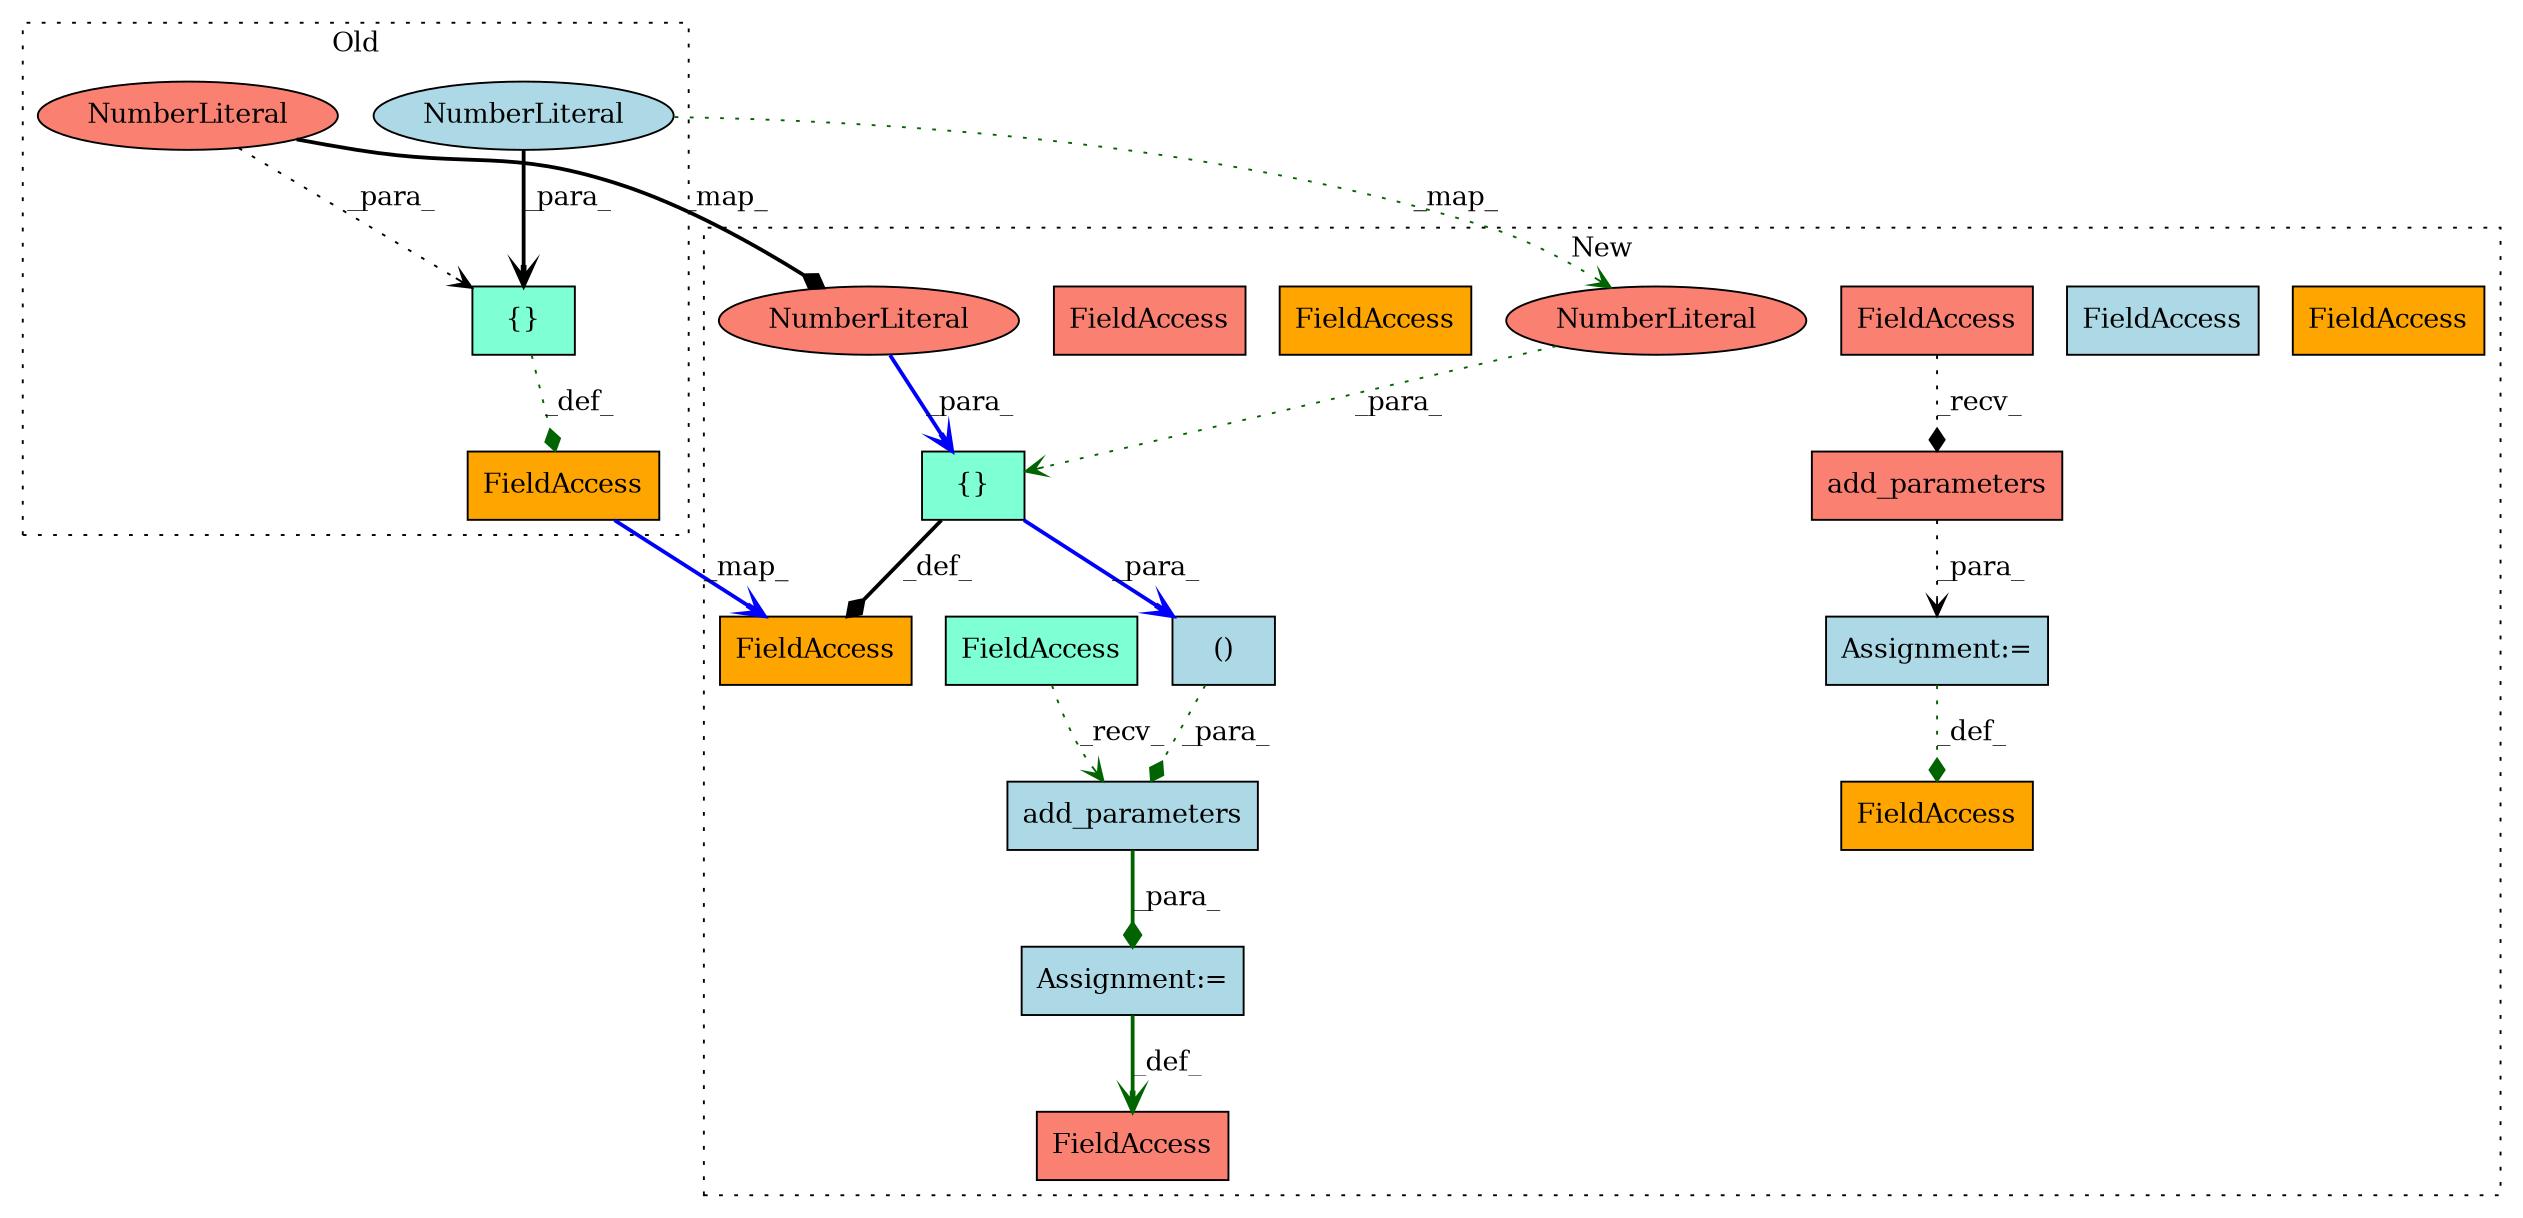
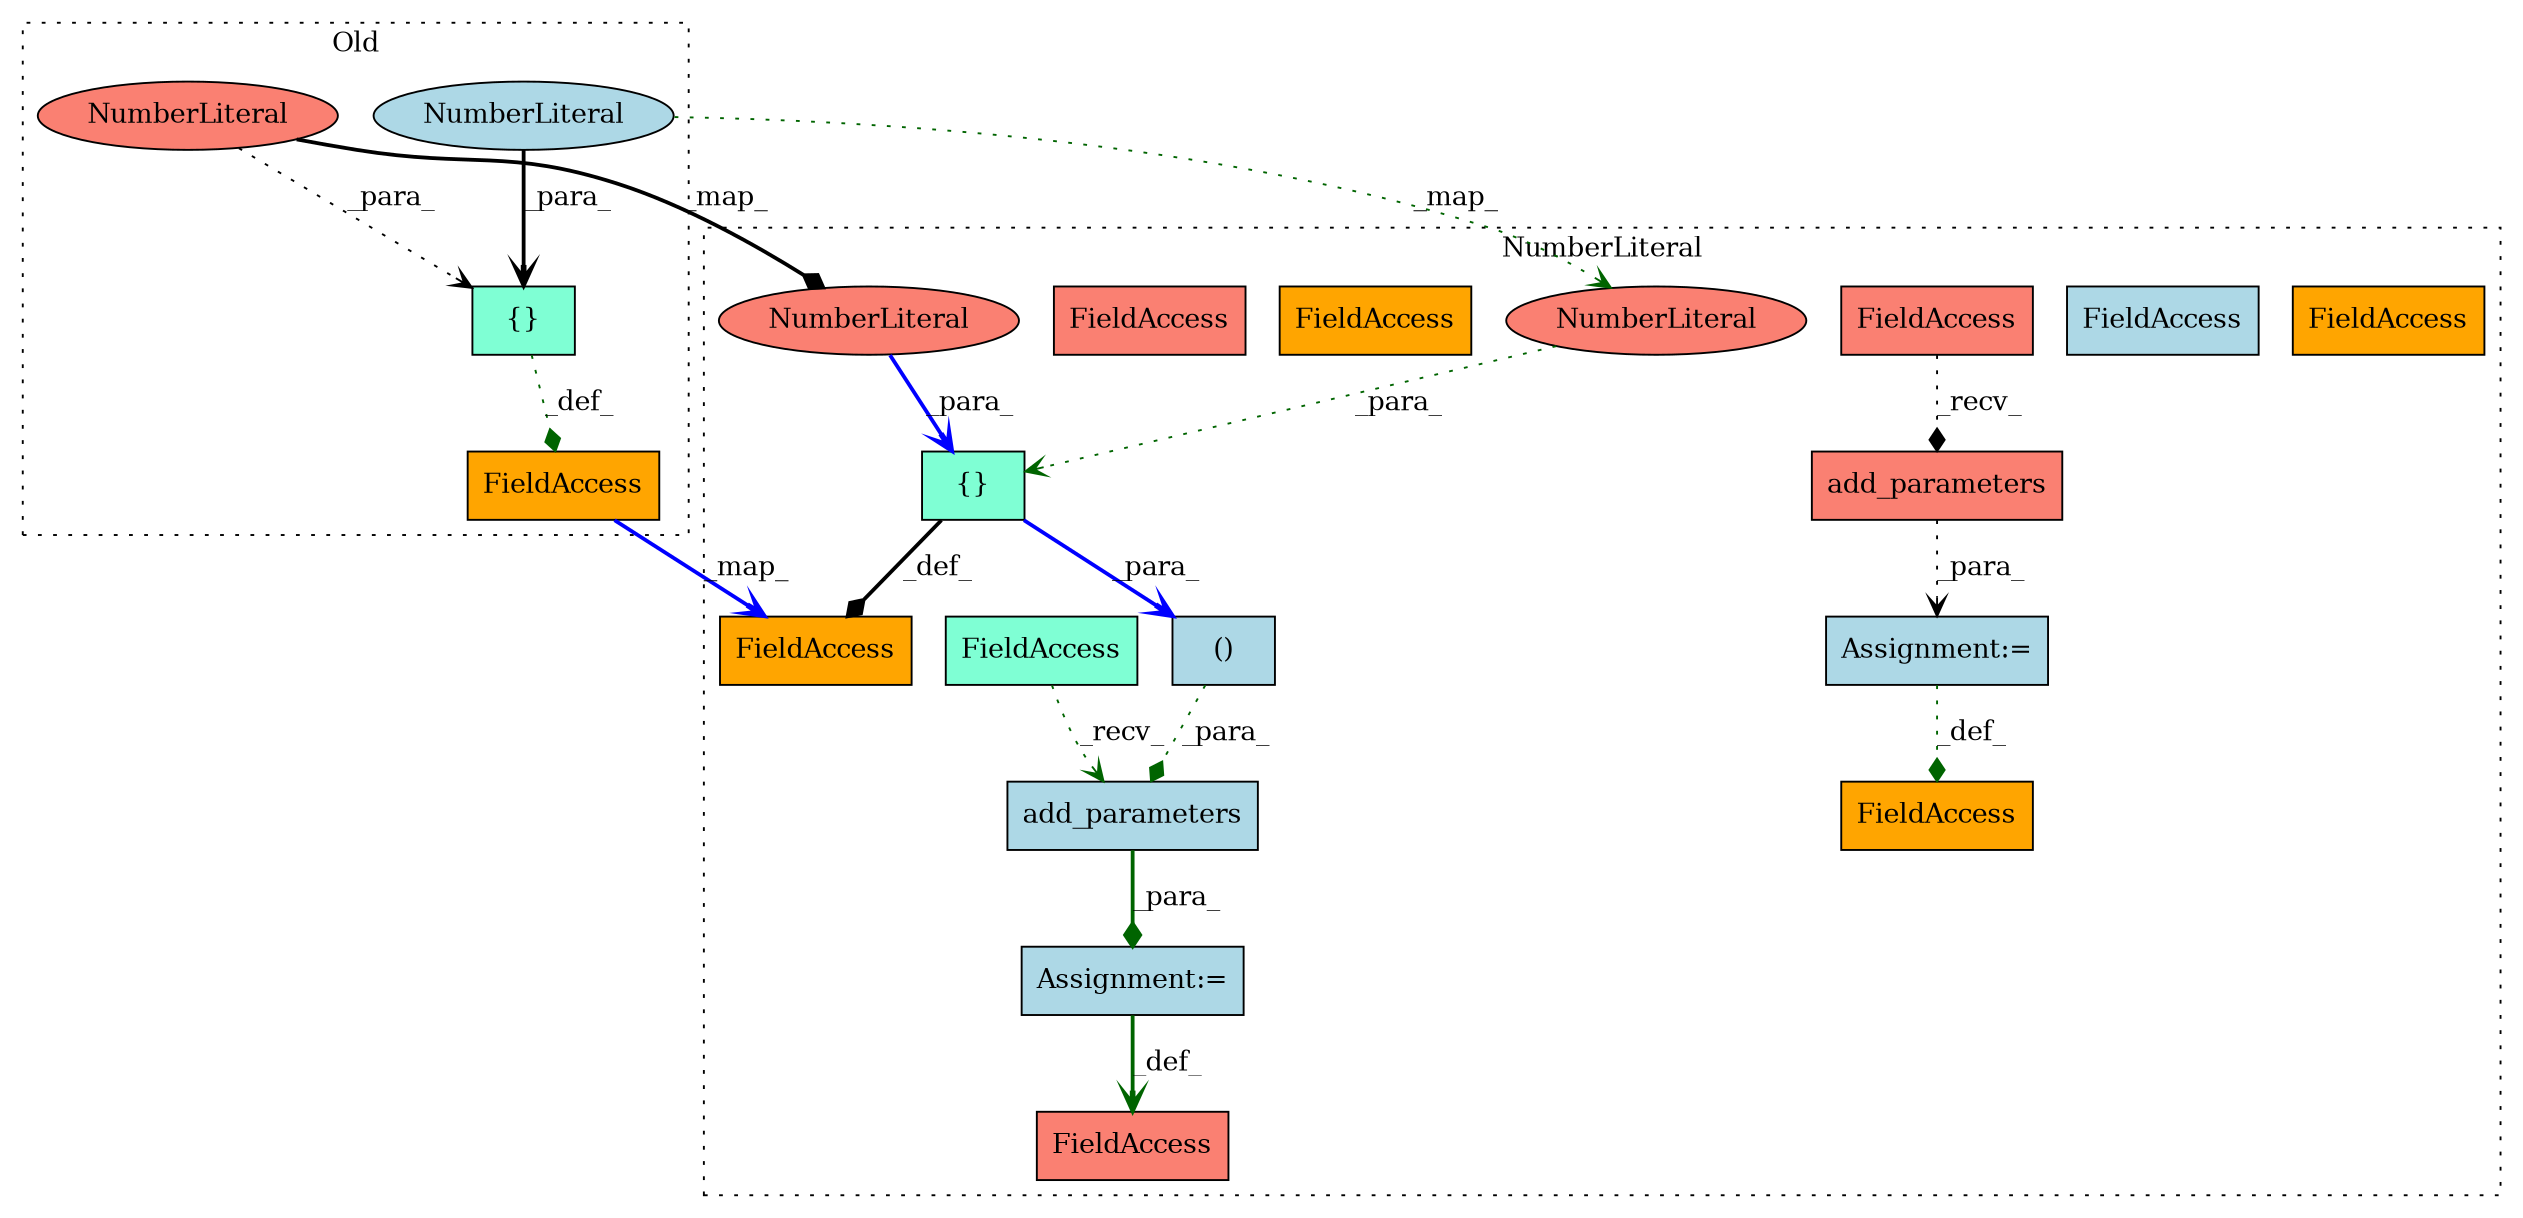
  digraph {
    node [a=22 l=10 s=1193 shape=box style=filled fillcolor=salmon]
    edge [color=darkgreen style=dotted arrowhead=vee]
    n1 [a=4 l="1,1" label="{}" s="396,403" fillcolor=aquamarine]
    n2 [a=34 l=3 label=NumberLiteral s=397 shape=ellipse]
    n3 [a=34 l=2 label=NumberLiteral s=401 shape=ellipse fillcolor=lightblue]
    n4 [l=18 label=FieldAccess s=368 fillcolor=orange]
    n5 [a=32 l="20,2" label=add_parameters s="1204,1260" fillcolor=lightblue]
    n6 [a=106 l=36 label="()" s=1224 fillcolor=lightblue]
    n7 [a=4 l="1,1" label="{}" s="408,425" fillcolor=aquamarine]
    n8 [l=18 label=FieldAccess s=1174]
    n9 [label=FieldAccess fillcolor=orange]
    n10 [label=FieldAccess s=1287 fillcolor=lightblue]
    n11 [a=34 l=3 label=NumberLiteral s=409 shape=ellipse]
    n12 [a=34 l=4 label=NumberLiteral s=417 shape=ellipse]
    n13 [a=32 l="15,1" label=add_parameters s="1298,1326"]
    n14 [l=18 label=FieldAccess s=1268 fillcolor=orange]
    n15 [a=7 l=1 label="Assignment:=" s=1286 fillcolor=lightblue]
    n16 [a=7 l=1 label="Assignment:=" s=1192 fillcolor=lightblue]
    n17 [l=18 label=FieldAccess s=380 fillcolor=orange]
    n18 [label=FieldAccess fillcolor=orange]
    n19 [label=FieldAccess s=1287]
    n20 [label=FieldAccess s=1287]
    n21 [label=FieldAccess fillcolor=aquamarine]
    subgraph cluster_1 {
      label=Old
      style=dotted
      n1
      n2
      n3
      n4
    }
    subgraph cluster_2 {
-     label=New
+     label=NumberLiteral
      style=dotted
      n5
      n6
      n7
      n8
      n9
      n10
      n11
      n12
      n13
      n14
      n15
      n16
      n17
      n18
      n19
      n20
      n21
    }
    n1 -> n4 [label=_def_ arrowhead=diamond]
    n2 -> n1 [label=_para_ color=black]
    n2 -> n11 [label=_map_ color=black style=bold arrowhead=diamond]
    n3 -> n1 [label=_para_ color=black style=bold]
    n3 -> n12 [label=_map_]
    n4 -> n17 [label=_map_ color=blue style=bold]
    n5 -> n16 [label=_para_ style=bold arrowhead=diamond]
    n6 -> n5 [label=_para_ arrowhead=diamond]
    n7 -> n6 [label=_para_ color=blue style=bold]
    n7 -> n17 [label=_def_ color=black style=bold arrowhead=diamond]
    n11 -> n7 [label=_para_ color=blue style=bold]
    n12 -> n7 [label=_para_]
    n13 -> n15 [label=_para_ color=black]
    n15 -> n14 [label=_def_ arrowhead=diamond]
    n16 -> n8 [label=_def_ style=bold]
    n20 -> n13 [label=_recv_ color=black arrowhead=diamond]
    n21 -> n5 [label=_recv_]
  }
